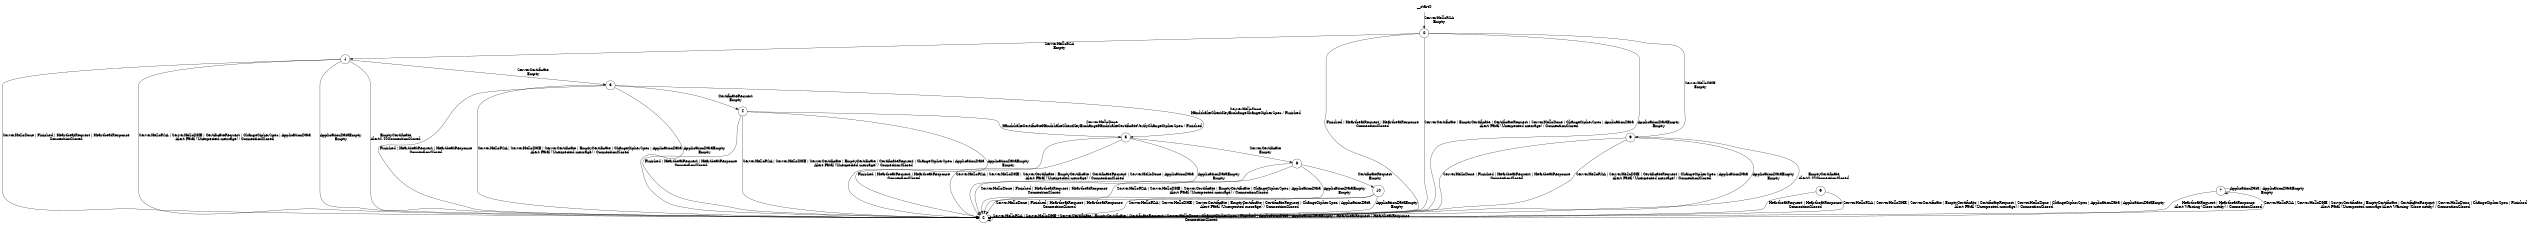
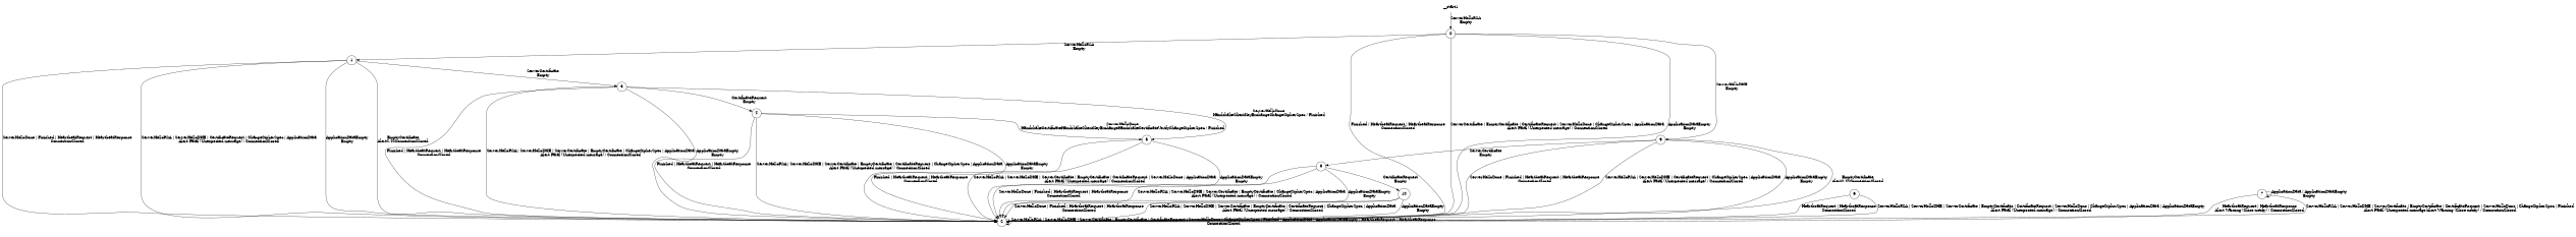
  digraph {
    node [shape=circle]
-   __start0 [shape=none]
+   __start0 [shape=none label=__start1]
    n2 [label=0]
    n3 [label=1]
    n4 [label=2]
    n5 [label=9]
    n6 [label=3]
    n7 [label=8]
    n8 [label=4]
    n9 [label=5]
    n10 [label=6]
    n11 [label=7]
    n12 [label=10]
    __start0 -> n2 [label=<ServerHelloRSA<br />Empty>]
    n2 -> n3 [label=<ServerHelloRSA<br />Empty>]
    n2 -> n4 [label=<Finished | HeartbeatRequest | HeartbeatResponse<br />ConnectionClosed>]
    n2 -> n4 [label=<ServerCertificate | EmptyCertificate | CertificateRequest | ServerHelloDone | ChangeCipherSpec | ApplicationData<br />Alert Fatal (Unexpected message) / ConnectionClosed>]
    n2 -> n4 [label=<ApplicationDataEmpty<br />Empty>]
    n2 -> n5 [label=<ServerHelloDHE<br />Empty>]
    n3 -> n4 [label=<ServerHelloDone | Finished | HeartbeatRequest | HeartbeatResponse<br />ConnectionClosed>]
    n3 -> n4 [label=<ServerHelloRSA | ServerHelloDHE | CertificateRequest | ChangeCipherSpec | ApplicationData<br />Alert Fatal (Unexpected message) / ConnectionClosed>]
    n3 -> n4 [label=<ApplicationDataEmpty<br />Empty>]
    n3 -> n4 [label=<EmptyCertificate<br />Alert2.42ConnectionClosed>]
    n3 -> n6 [label=<ServerCertificate<br />Empty>]
    n4 -> n4 [label=<ServerHelloRSA | ServerHelloDHE | ServerCertificate | EmptyCertificate | CertificateRequest | ServerHelloDone | ChangeCipherSpec | Finished | ApplicationData | ApplicationDataEmpty | HeartbeatRequest | HeartbeatResponse<br />ConnectionClosed>]
    n5 -> n4 [label=<ServerHelloDone | Finished | HeartbeatRequest | HeartbeatResponse<br />ConnectionClosed>]
    n5 -> n4 [label=<ServerHelloRSA | ServerHelloDHE | CertificateRequest | ChangeCipherSpec | ApplicationData<br />Alert Fatal (Unexpected message) / ConnectionClosed>]
    n5 -> n4 [label=<ApplicationDataEmpty<br />Empty>]
    n5 -> n4 [label=<EmptyCertificate<br />Alert2.42ConnectionClosed>]
-   n9 -> n7 [label=<ServerCertificate<br />Empty>]
+   n5 -> n7 [label=<ServerCertificate<br />Empty>]
    n6 -> n4 [label=<Finished | HeartbeatRequest | HeartbeatResponse<br />ConnectionClosed>]
    n6 -> n4 [label=<ServerHelloRSA | ServerHelloDHE | ServerCertificate | EmptyCertificate | ChangeCipherSpec | ApplicationData<br />Alert Fatal (Unexpected message) / ConnectionClosed>]
    n6 -> n4 [label=<ApplicationDataEmpty<br />Empty>]
    n6 -> n8 [label=<CertificateRequest<br />Empty>]
    n6 -> n9 [label=<ServerHelloDone<br />HandshakeClientKeyExchangeChangeCipherSpec / Finished>]
    n7 -> n4 [label=<ServerHelloDone | Finished | HeartbeatRequest | HeartbeatResponse<br />ConnectionClosed>]
    n7 -> n4 [label=<ServerHelloRSA | ServerHelloDHE | ServerCertificate | EmptyCertificate | ChangeCipherSpec | ApplicationData<br />Alert Fatal (Unexpected message) / ConnectionClosed>]
    n7 -> n4 [label=<ApplicationDataEmpty<br />Empty>]
    n7 -> n12 [label=<CertificateRequest<br />Empty>]
    n8 -> n4 [label=<Finished | HeartbeatRequest | HeartbeatResponse<br />ConnectionClosed>]
    n8 -> n4 [label=<ServerHelloRSA | ServerHelloDHE | ServerCertificate | EmptyCertificate | CertificateRequest | ChangeCipherSpec | ApplicationData<br />Alert Fatal (Unexpected message) / ConnectionClosed>]
    n8 -> n4 [label=<ApplicationDataEmpty<br />Empty>]
    n8 -> n9 [label=<ServerHelloDone<br />HandshakeCertificateHandshakeClientKeyExchangeHandshakeCertificateVerifyChangeCipherSpec / Finished>]
    n9 -> n4 [label=<Finished | HeartbeatRequest | HeartbeatResponse<br />ConnectionClosed>]
    n9 -> n4 [label=<ServerHelloRSA | ServerHelloDHE | ServerCertificate | EmptyCertificate | CertificateRequest | ServerHelloDone | ApplicationData<br />Alert Fatal (Unexpected message) / ConnectionClosed>]
    n9 -> n4 [label=<ApplicationDataEmpty<br />Empty>]
    n10 -> n4 [label=<HeartbeatRequest | HeartbeatResponse<br />ConnectionClosed>]
    n10 -> n4 [label=<ServerHelloRSA | ServerHelloDHE | ServerCertificate | EmptyCertificate | CertificateRequest | ServerHelloDone | ChangeCipherSpec | ApplicationData | ApplicationDataEmpty<br />Alert Fatal (Unexpected message) / ConnectionClosed>]
    n11 -> n4 [label=<HeartbeatRequest | HeartbeatResponse<br />Alert Warning (Close notify) / ConnectionClosed>]
    n11 -> n4 [label=<ServerHelloRSA | ServerHelloDHE | ServerCertificate | EmptyCertificate | CertificateRequest | ServerHelloDone | ChangeCipherSpec | Finished<br />Alert Fatal (Unexpected message)Alert Warning (Close notify) / ConnectionClosed>]
    n11 -> n11 [label=<ApplicationData | ApplicationDataEmpty<br />Empty>]
    n12 -> n4 [label=<ServerHelloDone | Finished | HeartbeatRequest | HeartbeatResponse<br />ConnectionClosed>]
    n12 -> n4 [label=<ServerHelloRSA | ServerHelloDHE | ServerCertificate | EmptyCertificate | CertificateRequest | ChangeCipherSpec | ApplicationData<br />Alert Fatal (Unexpected message) / ConnectionClosed>]
    n12 -> n4 [label=<ApplicationDataEmpty<br />Empty>]
  }
